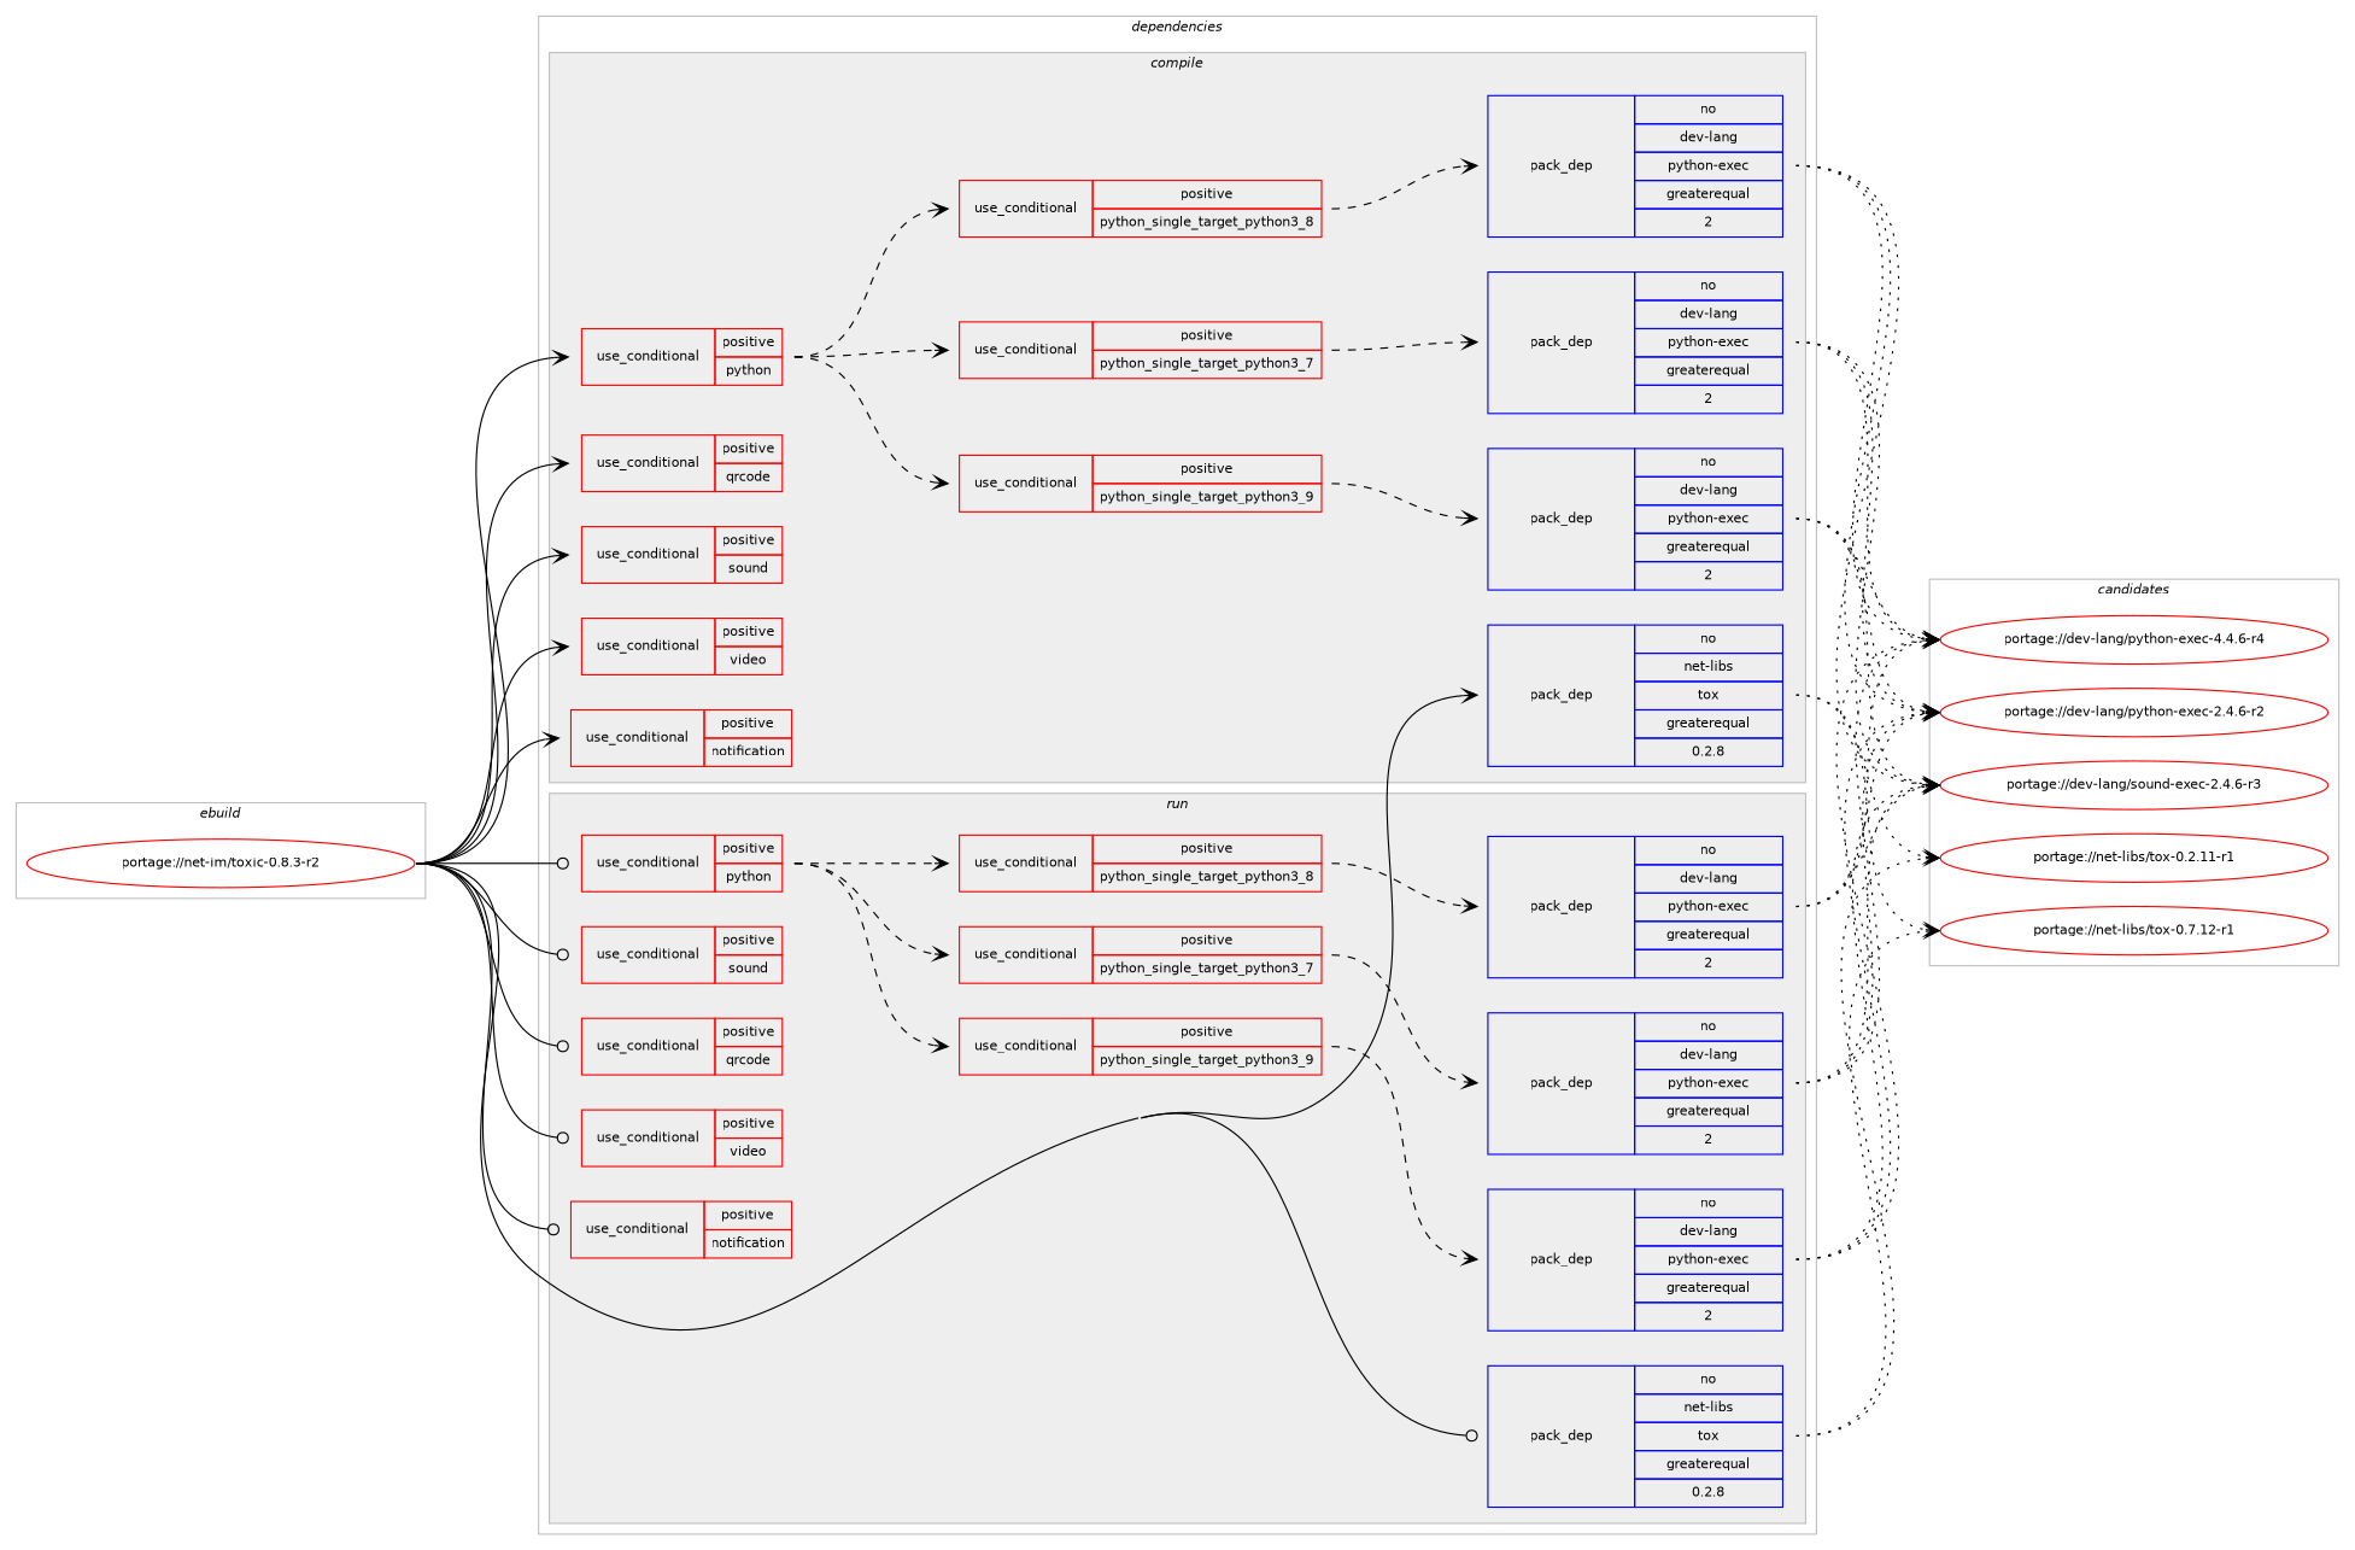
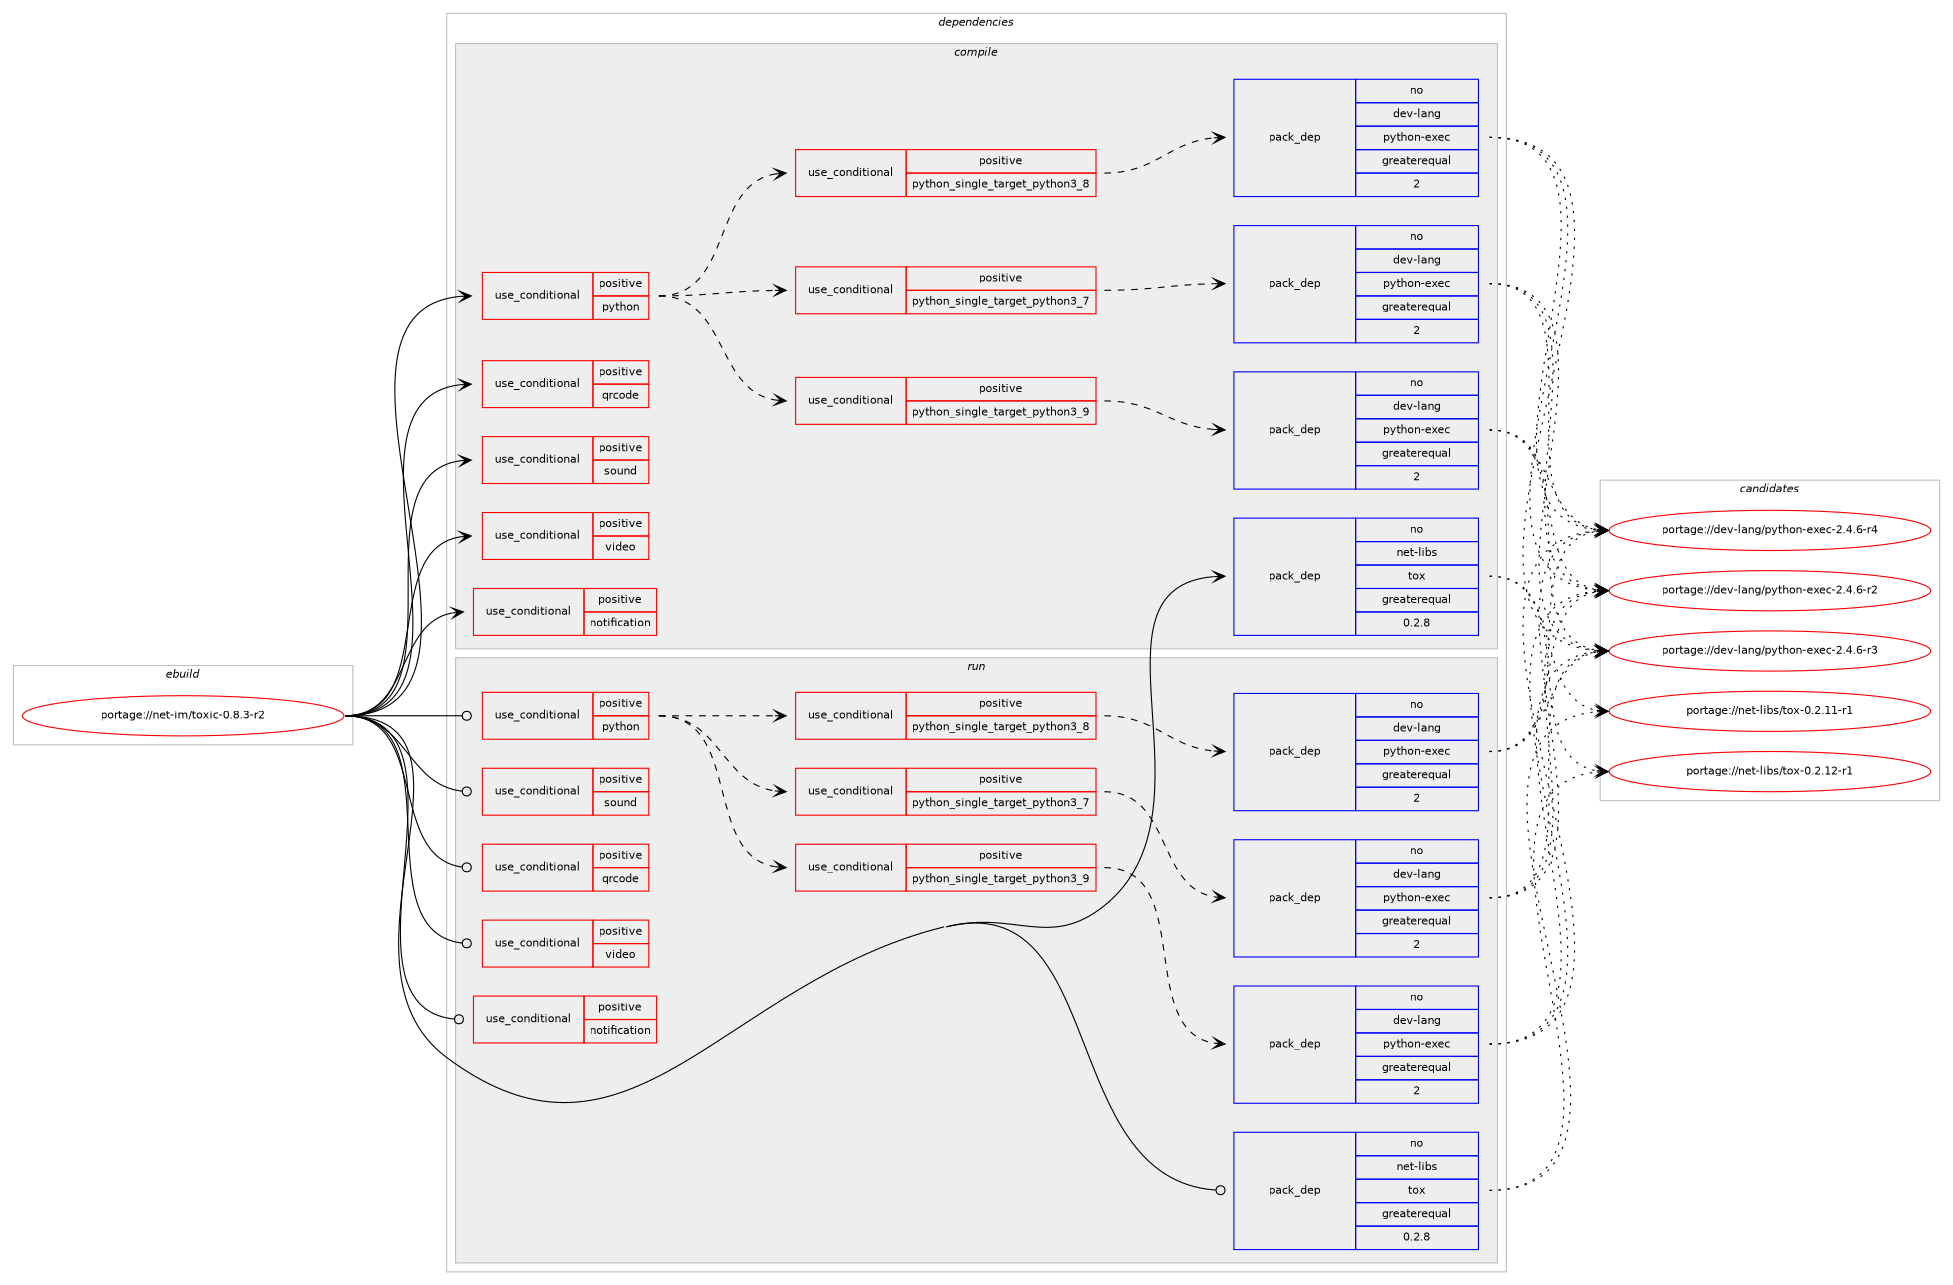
  digraph {
    compound=true
    concentrate=true
    fontname=Helvetica
    fontsize=10
    newrank=true
    rankdir=LR
    ranksep=1.5
    node [color=red fontname=Helvetica fontsize=10 shape=none]
    edge [arrowhead=vee headport=w style=dotted tailport=e weight=20]
    n1 [label="portage://net-im/toxic-0.8.3-r2" width=4 shape=""]
    n2 [label=<<TABLE BORDER="0" CELLBORDER="1" CELLSPACING="0" CELLPADDING="4"><TR><TD ROWSPAN="3" CELLPADDING="10">use_conditional</TD></TR><TR><TD>positive</TD></TR><TR><TD>notification</TD></TR></TABLE>>]
    n3 [color=blue label=<<TABLE BORDER="0" CELLBORDER="1" CELLSPACING="0" CELLPADDING="4" WIDTH="220"><TR><TD ROWSPAN="6" CELLPADDING="30">pack_dep</TD></TR><TR><TD WIDTH="110">no</TD></TR><TR><TD>dev-lang</TD></TR><TR><TD>python-exec</TD></TR><TR><TD>greaterequal</TD></TR><TR><TD>2</TD></TR></TABLE>>]
    n4 [label=<<TABLE BORDER="0" CELLBORDER="1" CELLSPACING="0" CELLPADDING="4"><TR><TD ROWSPAN="3" CELLPADDING="10">use_conditional</TD></TR><TR><TD>positive</TD></TR><TR><TD>python_single_target_python3_7</TD></TR></TABLE>>]
    n5 [color=blue label=<<TABLE BORDER="0" CELLBORDER="1" CELLSPACING="0" CELLPADDING="4" WIDTH="220"><TR><TD ROWSPAN="6" CELLPADDING="30">pack_dep</TD></TR><TR><TD WIDTH="110">no</TD></TR><TR><TD>dev-lang</TD></TR><TR><TD>python-exec</TD></TR><TR><TD>greaterequal</TD></TR><TR><TD>2</TD></TR></TABLE>>]
    n6 [label=<<TABLE BORDER="0" CELLBORDER="1" CELLSPACING="0" CELLPADDING="4"><TR><TD ROWSPAN="3" CELLPADDING="10">use_conditional</TD></TR><TR><TD>positive</TD></TR><TR><TD>python_single_target_python3_8</TD></TR></TABLE>>]
    n7 [color=blue label=<<TABLE BORDER="0" CELLBORDER="1" CELLSPACING="0" CELLPADDING="4" WIDTH="220"><TR><TD ROWSPAN="6" CELLPADDING="30">pack_dep</TD></TR><TR><TD WIDTH="110">no</TD></TR><TR><TD>dev-lang</TD></TR><TR><TD>python-exec</TD></TR><TR><TD>greaterequal</TD></TR><TR><TD>2</TD></TR></TABLE>>]
    n8 [label=<<TABLE BORDER="0" CELLBORDER="1" CELLSPACING="0" CELLPADDING="4"><TR><TD ROWSPAN="3" CELLPADDING="10">use_conditional</TD></TR><TR><TD>positive</TD></TR><TR><TD>python_single_target_python3_9</TD></TR></TABLE>>]
    n9 [label=<<TABLE BORDER="0" CELLBORDER="1" CELLSPACING="0" CELLPADDING="4"><TR><TD ROWSPAN="3" CELLPADDING="10">use_conditional</TD></TR><TR><TD>positive</TD></TR><TR><TD>python</TD></TR></TABLE>>]
    n10 [label=<<TABLE BORDER="0" CELLBORDER="1" CELLSPACING="0" CELLPADDING="4"><TR><TD ROWSPAN="3" CELLPADDING="10">use_conditional</TD></TR><TR><TD>positive</TD></TR><TR><TD>qrcode</TD></TR></TABLE>>]
    n11 [label=<<TABLE BORDER="0" CELLBORDER="1" CELLSPACING="0" CELLPADDING="4"><TR><TD ROWSPAN="3" CELLPADDING="10">use_conditional</TD></TR><TR><TD>positive</TD></TR><TR><TD>sound</TD></TR></TABLE>>]
    n12 [label=<<TABLE BORDER="0" CELLBORDER="1" CELLSPACING="0" CELLPADDING="4"><TR><TD ROWSPAN="3" CELLPADDING="10">use_conditional</TD></TR><TR><TD>positive</TD></TR><TR><TD>video</TD></TR></TABLE>>]
    n13 [color=blue label=<<TABLE BORDER="0" CELLBORDER="1" CELLSPACING="0" CELLPADDING="4" WIDTH="220"><TR><TD ROWSPAN="6" CELLPADDING="30">pack_dep</TD></TR><TR><TD WIDTH="110">no</TD></TR><TR><TD>net-libs</TD></TR><TR><TD>tox</TD></TR><TR><TD>greaterequal</TD></TR><TR><TD>0.2.8</TD></TR></TABLE>>]
    n14 [label=<<TABLE BORDER="0" CELLBORDER="1" CELLSPACING="0" CELLPADDING="4"><TR><TD ROWSPAN="3" CELLPADDING="10">use_conditional</TD></TR><TR><TD>positive</TD></TR><TR><TD>notification</TD></TR></TABLE>>]
    n15 [color=blue label=<<TABLE BORDER="0" CELLBORDER="1" CELLSPACING="0" CELLPADDING="4" WIDTH="220"><TR><TD ROWSPAN="6" CELLPADDING="30">pack_dep</TD></TR><TR><TD WIDTH="110">no</TD></TR><TR><TD>dev-lang</TD></TR><TR><TD>python-exec</TD></TR><TR><TD>greaterequal</TD></TR><TR><TD>2</TD></TR></TABLE>>]
    n16 [label=<<TABLE BORDER="0" CELLBORDER="1" CELLSPACING="0" CELLPADDING="4"><TR><TD ROWSPAN="3" CELLPADDING="10">use_conditional</TD></TR><TR><TD>positive</TD></TR><TR><TD>python_single_target_python3_7</TD></TR></TABLE>>]
    n17 [color=blue label=<<TABLE BORDER="0" CELLBORDER="1" CELLSPACING="0" CELLPADDING="4" WIDTH="220"><TR><TD ROWSPAN="6" CELLPADDING="30">pack_dep</TD></TR><TR><TD WIDTH="110">no</TD></TR><TR><TD>dev-lang</TD></TR><TR><TD>python-exec</TD></TR><TR><TD>greaterequal</TD></TR><TR><TD>2</TD></TR></TABLE>>]
    n18 [label=<<TABLE BORDER="0" CELLBORDER="1" CELLSPACING="0" CELLPADDING="4"><TR><TD ROWSPAN="3" CELLPADDING="10">use_conditional</TD></TR><TR><TD>positive</TD></TR><TR><TD>python_single_target_python3_8</TD></TR></TABLE>>]
    n19 [color=blue label=<<TABLE BORDER="0" CELLBORDER="1" CELLSPACING="0" CELLPADDING="4" WIDTH="220"><TR><TD ROWSPAN="6" CELLPADDING="30">pack_dep</TD></TR><TR><TD WIDTH="110">no</TD></TR><TR><TD>dev-lang</TD></TR><TR><TD>python-exec</TD></TR><TR><TD>greaterequal</TD></TR><TR><TD>2</TD></TR></TABLE>>]
    n20 [label=<<TABLE BORDER="0" CELLBORDER="1" CELLSPACING="0" CELLPADDING="4"><TR><TD ROWSPAN="3" CELLPADDING="10">use_conditional</TD></TR><TR><TD>positive</TD></TR><TR><TD>python_single_target_python3_9</TD></TR></TABLE>>]
    n21 [label=<<TABLE BORDER="0" CELLBORDER="1" CELLSPACING="0" CELLPADDING="4"><TR><TD ROWSPAN="3" CELLPADDING="10">use_conditional</TD></TR><TR><TD>positive</TD></TR><TR><TD>python</TD></TR></TABLE>>]
    n22 [label=<<TABLE BORDER="0" CELLBORDER="1" CELLSPACING="0" CELLPADDING="4"><TR><TD ROWSPAN="3" CELLPADDING="10">use_conditional</TD></TR><TR><TD>positive</TD></TR><TR><TD>sound</TD></TR></TABLE>>]
    n23 [label=<<TABLE BORDER="0" CELLBORDER="1" CELLSPACING="0" CELLPADDING="4"><TR><TD ROWSPAN="3" CELLPADDING="10">use_conditional</TD></TR><TR><TD>positive</TD></TR><TR><TD>qrcode</TD></TR></TABLE>>]
    n24 [label=<<TABLE BORDER="0" CELLBORDER="1" CELLSPACING="0" CELLPADDING="4"><TR><TD ROWSPAN="3" CELLPADDING="10">use_conditional</TD></TR><TR><TD>positive</TD></TR><TR><TD>video</TD></TR></TABLE>>]
    n25 [color=blue label=<<TABLE BORDER="0" CELLBORDER="1" CELLSPACING="0" CELLPADDING="4" WIDTH="220"><TR><TD ROWSPAN="6" CELLPADDING="30">pack_dep</TD></TR><TR><TD WIDTH="110">no</TD></TR><TR><TD>net-libs</TD></TR><TR><TD>tox</TD></TR><TR><TD>greaterequal</TD></TR><TR><TD>0.2.8</TD></TR></TABLE>>]
    n26 [label="portage://dev-lang/python-exec-2.4.6-r2" width=4 shape=""]
-   n27 [label="portage://dev-lang/sound-exec-2.4.6-r3" width=4 shape=""]
-   n28 [label="portage://dev-lang/python-exec-4.4.6-r4" width=4 shape=""]
+   n27 [label="portage://dev-lang/python-exec-2.4.6-r3" width=4 shape=""]
+   n28 [label="portage://dev-lang/python-exec-2.4.6-r4" width=4 shape=""]
    n29 [label="portage://net-libs/tox-0.2.11-r1" width=4 shape=""]
-   n30 [label="portage://net-libs/tox-0.7.12-r1" width=4 shape=""]
+   n30 [label="portage://net-libs/tox-0.2.12-r1" width=4 shape=""]
    subgraph cluster_1 {
      color=gray
      label=<<i>ebuild</i>>
      rank=same
      n1
    }
    subgraph cluster_2 {
      color=gray
      label=<<i>dependencies</i>>
      subgraph cluster_3 {
        color=gray
        fillcolor="#eeeeee"
        label=<<i>compile</i>>
        style=filled
        subgraph sub_4 {
          color=gray
          fillcolor="#eeeeee"
          label=<<i>compile</i>>
          style=filled
          n2
        }
        subgraph sub_5 {
          color=gray
          fillcolor="#eeeeee"
          label=<<i>compile</i>>
          style=filled
          n9
          subgraph sub_6 {
            color=gray
            fillcolor="#eeeeee"
            label=<<i>compile</i>>
            style=filled
            n4
            subgraph sub_7 {
              color=gray
              fillcolor="#eeeeee"
              label=<<i>compile</i>>
              style=filled
              n3
            }
          }
          subgraph sub_8 {
            color=gray
            fillcolor="#eeeeee"
            label=<<i>compile</i>>
            style=filled
            n6
            subgraph sub_9 {
              color=gray
              fillcolor="#eeeeee"
              label=<<i>compile</i>>
              style=filled
              n5
            }
          }
          subgraph sub_10 {
            color=gray
            fillcolor="#eeeeee"
            label=<<i>compile</i>>
            style=filled
            n8
            subgraph sub_11 {
              color=gray
              fillcolor="#eeeeee"
              label=<<i>compile</i>>
              style=filled
              n7
            }
          }
        }
        subgraph sub_12 {
          color=gray
          fillcolor="#eeeeee"
          label=<<i>compile</i>>
          style=filled
          n10
        }
        subgraph sub_13 {
          color=gray
          fillcolor="#eeeeee"
          label=<<i>compile</i>>
          style=filled
          n11
        }
        subgraph sub_14 {
          color=gray
          fillcolor="#eeeeee"
          label=<<i>compile</i>>
          style=filled
          n12
        }
        subgraph sub_15 {
          color=gray
          fillcolor="#eeeeee"
          label=<<i>compile</i>>
          style=filled
          n13
        }
      }
      subgraph cluster_16 {
        color=gray
        fillcolor="#eeeeee"
        label=<<i>compile and run</i>>
        style=filled
      }
      subgraph cluster_17 {
        color=gray
        fillcolor="#eeeeee"
        label=<<i>run</i>>
        style=filled
        subgraph sub_18 {
          color=gray
          fillcolor="#eeeeee"
          label=<<i>run</i>>
          style=filled
          n14
        }
        subgraph sub_19 {
          color=gray
          fillcolor="#eeeeee"
          label=<<i>run</i>>
          style=filled
          n21
          subgraph sub_20 {
            color=gray
            fillcolor="#eeeeee"
            label=<<i>run</i>>
            style=filled
            n16
            subgraph sub_21 {
              color=gray
              fillcolor="#eeeeee"
              label=<<i>run</i>>
              style=filled
              n15
            }
          }
          subgraph sub_22 {
            color=gray
            fillcolor="#eeeeee"
            label=<<i>run</i>>
            style=filled
            n18
            subgraph sub_23 {
              color=gray
              fillcolor="#eeeeee"
              label=<<i>run</i>>
              style=filled
              n17
            }
          }
          subgraph sub_24 {
            color=gray
            fillcolor="#eeeeee"
            label=<<i>run</i>>
            style=filled
            n20
            subgraph sub_25 {
              color=gray
              fillcolor="#eeeeee"
              label=<<i>run</i>>
              style=filled
              n19
            }
          }
        }
        subgraph sub_26 {
          color=gray
          fillcolor="#eeeeee"
          label=<<i>run</i>>
          style=filled
          n22
        }
        subgraph sub_27 {
          color=gray
          fillcolor="#eeeeee"
          label=<<i>run</i>>
          style=filled
          n23
        }
        subgraph sub_28 {
          color=gray
          fillcolor="#eeeeee"
          label=<<i>run</i>>
          style=filled
          n24
        }
        subgraph sub_29 {
          color=gray
          fillcolor="#eeeeee"
          label=<<i>run</i>>
          style=filled
          n25
        }
      }
    }
    subgraph cluster_30 {
      color=gray
      label=<<i>candidates</i>>
      rank=same
      subgraph sub_31 {
        color=black
        label=<<i>candidates</i>>
        nodesep=1
        rank=same
        n26
        n27
        n28
      }
      subgraph sub_32 {
        color=black
        label=<<i>candidates</i>>
        nodesep=1
        rank=same
        n26
        n27
        n28
      }
      subgraph sub_33 {
        color=black
        label=<<i>candidates</i>>
        nodesep=1
        rank=same
        n26
        n27
        n28
      }
      subgraph sub_34 {
        color=black
        label=<<i>candidates</i>>
        nodesep=1
        rank=same
        n29
        n30
      }
      subgraph sub_35 {
        color=black
        label=<<i>candidates</i>>
        nodesep=1
        rank=same
        n26
        n27
        n28
      }
      subgraph sub_36 {
        color=black
        label=<<i>candidates</i>>
        nodesep=1
        rank=same
        n26
        n27
        n28
      }
      subgraph sub_37 {
        color=black
        label=<<i>candidates</i>>
        nodesep=1
        rank=same
        n26
        n27
        n28
      }
      subgraph sub_38 {
        color=black
        label=<<i>candidates</i>>
        nodesep=1
        rank=same
        n29
        n30
      }
    }
    n1 -> n2 [style=solid]
    n1 -> n9 [style=solid]
    n1 -> n10 [style=solid]
    n1 -> n11 [style=solid]
    n1 -> n12 [style=solid]
    n1 -> n13 [style=solid]
    n1 -> n14 [arrowhead=odot style=solid]
    n1 -> n21 [arrowhead=odot style=solid]
    n1 -> n22 [arrowhead=odot style=solid]
    n1 -> n23 [arrowhead=odot style=solid]
    n1 -> n24 [arrowhead=odot style=solid]
    n1 -> n25 [arrowhead=odot style=solid]
    n3 -> n26 [weight=100]
    n3 -> n27 [weight=100]
    n3 -> n28 [weight=100]
    n4 -> n3 [style=dashed]
    n5 -> n26 [weight=100]
    n5 -> n27 [weight=100]
    n5 -> n28 [weight=100]
    n6 -> n5 [style=dashed]
    n7 -> n26 [weight=100]
    n7 -> n27 [weight=100]
    n7 -> n28 [weight=100]
    n8 -> n7 [style=dashed]
    n9 -> n4 [style=dashed]
    n9 -> n6 [style=dashed]
    n9 -> n8 [style=dashed]
    n13 -> n29 [weight=100]
    n13 -> n30 [weight=100]
    n15 -> n26 [weight=100]
    n15 -> n27 [weight=100]
    n15 -> n28 [weight=100]
    n16 -> n15 [style=dashed]
    n17 -> n26 [weight=100]
    n17 -> n27 [weight=100]
    n17 -> n28 [weight=100]
    n18 -> n17 [style=dashed]
    n19 -> n26 [weight=100]
    n19 -> n27 [weight=100]
    n19 -> n28 [weight=100]
    n20 -> n19 [style=dashed]
    n21 -> n16 [style=dashed]
    n21 -> n18 [style=dashed]
    n21 -> n20 [style=dashed]
    n25 -> n29 [weight=100]
    n25 -> n30 [weight=100]
  }
